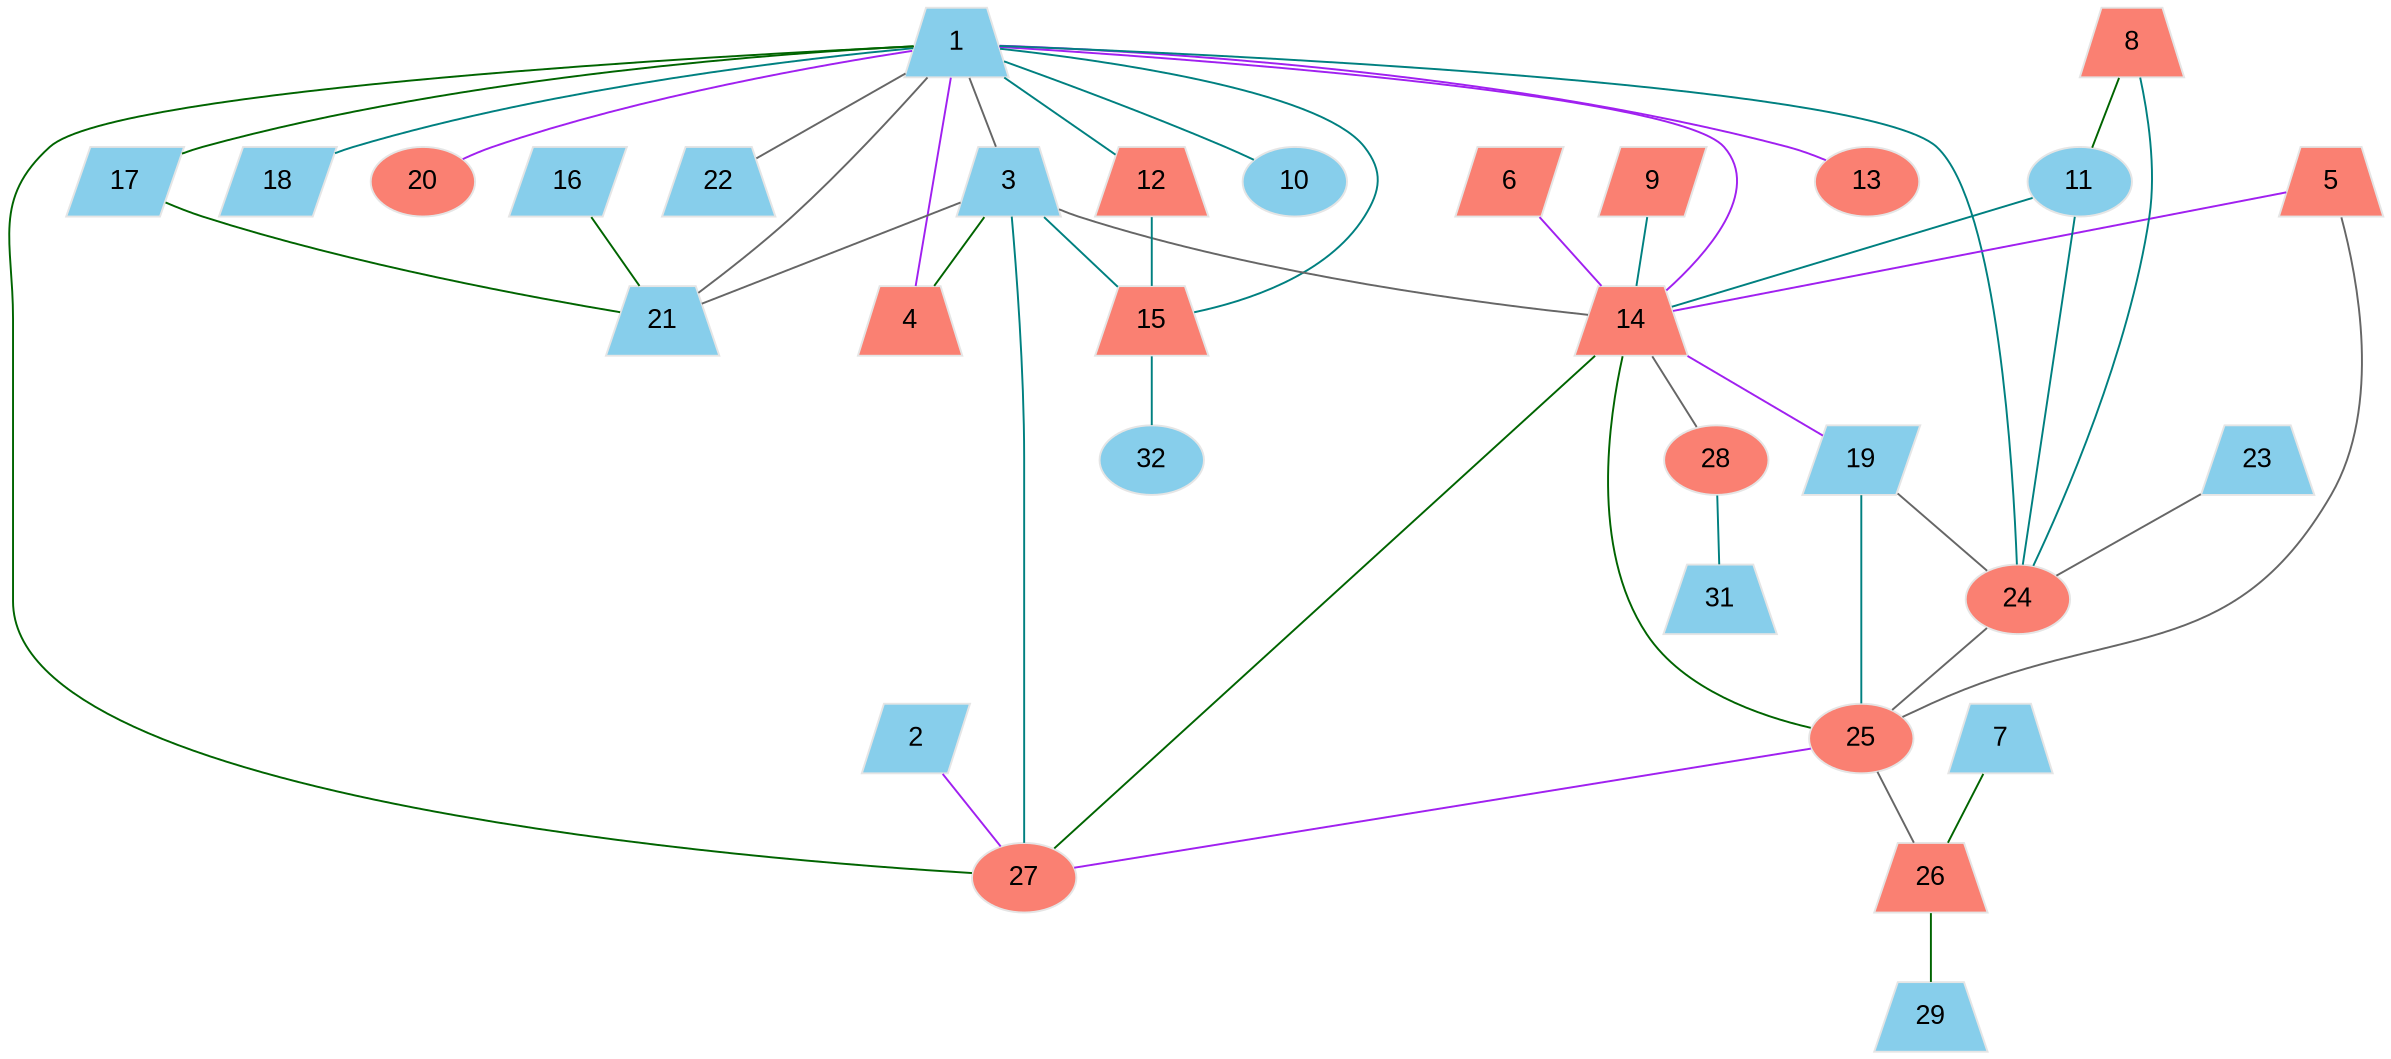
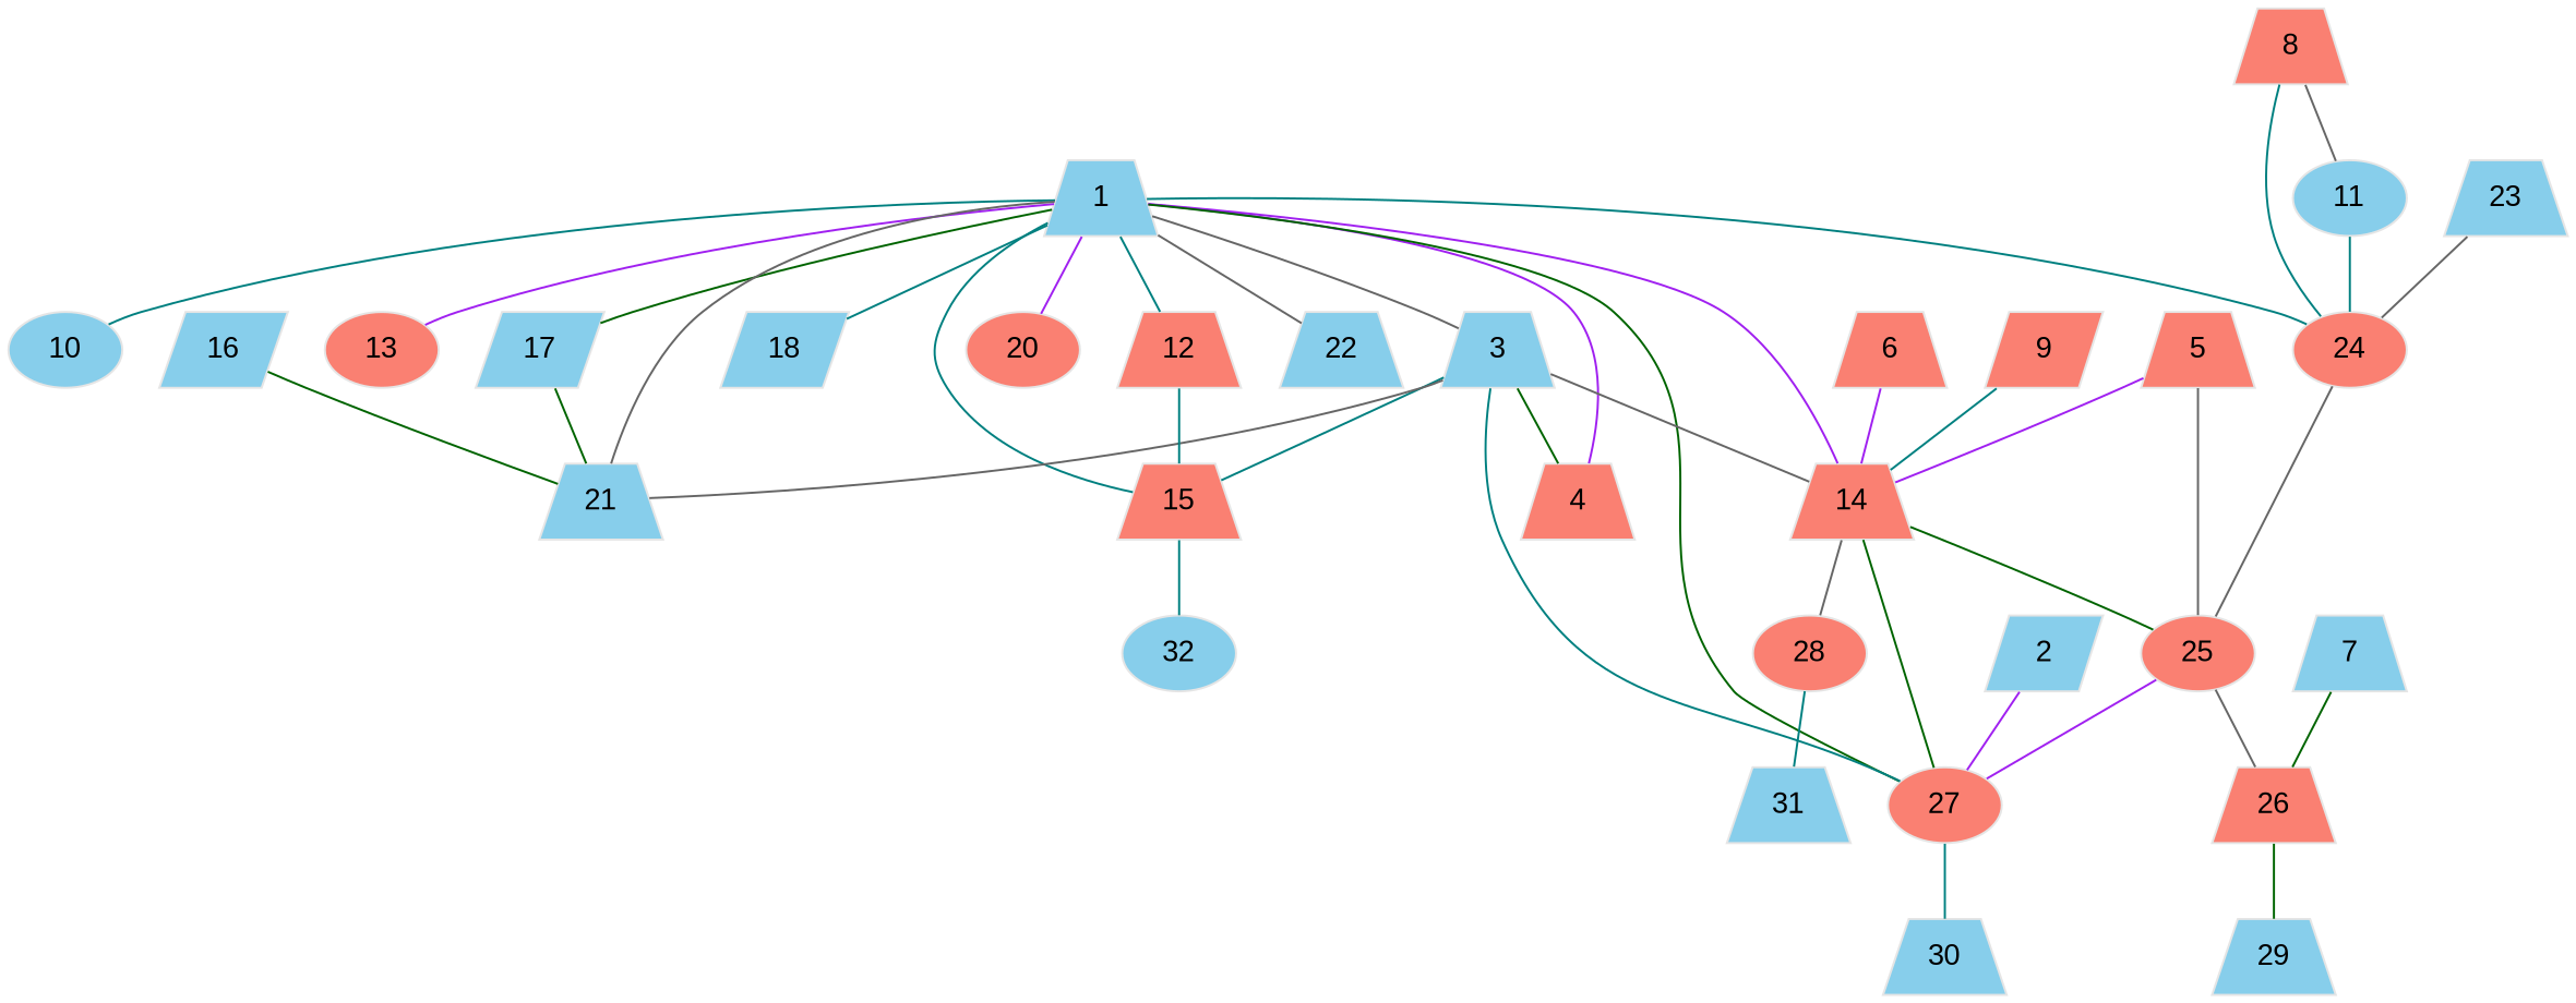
  graph {
    fontname="Liberation Sans"
    node [color=gray90 fillcolor=skyblue fontname="Liberation Sans" shape=trapezium style=filled]
    edge [color=teal fontname="Liberation Sans" weight=1.0]
    1
    3
    4 [fillcolor=salmon]
    10 [shape=ellipse]
    12 [fillcolor=salmon]
    13 [fillcolor=salmon shape=ellipse]
    14 [fillcolor=salmon]
    15 [fillcolor=salmon]
    17 [shape=parallelogram]
    18 [shape=parallelogram]
    20 [fillcolor=salmon shape=ellipse]
    21
    22
    24 [fillcolor=salmon shape=ellipse]
    27 [fillcolor=salmon shape=ellipse]
    25 [fillcolor=salmon shape=ellipse]
-   19 [shape=parallelogram]
    28 [fillcolor=salmon shape=ellipse]
    32 [shape=ellipse]
+   30
    2 [shape=parallelogram]
    5 [fillcolor=salmon]
    26 [fillcolor=salmon]
-   6 [fillcolor=salmon shape=parallelogram]
+   6 [fillcolor=salmon]
    7
    29
    8 [fillcolor=salmon]
    11 [shape=ellipse]
    9 [fillcolor=salmon shape=parallelogram]
    31
    16 [shape=parallelogram]
    23
    1 -- 3 [color=gray40]
    1 -- 4 [color=purple]
    1 -- 10
    1 -- 12
    1 -- 13 [color=purple]
    1 -- 14 [color=purple]
    1 -- 15
    1 -- 17 [color=darkgreen weight=2.0]
    1 -- 18
    1 -- 20 [color=purple]
    1 -- 21 [color=gray40]
    1 -- 22 [color=gray40]
    1 -- 24 [weight=2.0]
    1 -- 27 [color=darkgreen]
    3 -- 4 [color=darkgreen]
    3 -- 14 [color=gray40 weight=3.0]
    3 -- 15
    3 -- 21 [color=gray40]
    3 -- 27
    12 -- 15
    14 -- 27 [color=darkgreen]
    14 -- 25 [color=darkgreen]
-   14 -- 19 [color=purple]
    14 -- 28 [color=gray40]
    15 -- 32
    17 -- 21 [color=darkgreen]
    24 -- 25 [color=gray40]
+   27 -- 30
    25 -- 27 [color=purple]
    25 -- 26 [color=gray40]
-   19 -- 24 [color=gray40]
-   19 -- 25
    28 -- 31
    2 -- 27 [color=purple]
    5 -- 14 [color=purple]
    5 -- 25 [color=gray40]
    26 -- 29 [color=darkgreen]
    6 -- 14 [color=purple]
    7 -- 26 [color=darkgreen]
    8 -- 24
-   8 -- 11 [color=darkgreen]
-   11 -- 14
+   8 -- 11 [color=gray40]
    11 -- 24 [weight=2.0]
    9 -- 14
    16 -- 21 [color=darkgreen]
    23 -- 24 [color=gray40]
  }
